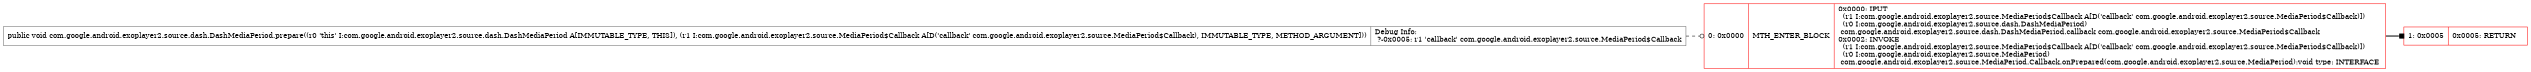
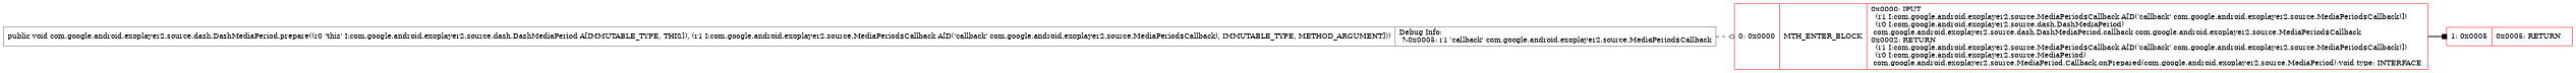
  digraph {
    rankdir=LR
    node [shape=record color=red]
-   n1 [label="{0\:\ 0x0000|MTH_ENTER_BLOCK\l|0x0000: IPUT  \l  (r1 I:com.google.android.exoplayer2.source.MediaPeriod$Callback A[D('callback' com.google.android.exoplayer2.source.MediaPeriod$Callback)])\l  (r0 I:com.google.android.exoplayer2.source.dash.DashMediaPeriod)\l com.google.android.exoplayer2.source.dash.DashMediaPeriod.callback com.google.android.exoplayer2.source.MediaPeriod$Callback \l0x0002: INVOKE  \l  (r1 I:com.google.android.exoplayer2.source.MediaPeriod$Callback A[D('callback' com.google.android.exoplayer2.source.MediaPeriod$Callback)])\l  (r0 I:com.google.android.exoplayer2.source.MediaPeriod)\l com.google.android.exoplayer2.source.MediaPeriod.Callback.onPrepared(com.google.android.exoplayer2.source.MediaPeriod):void type: INTERFACE \l}"]
+   n1 [label="{0\:\ 0x0000|MTH_ENTER_BLOCK\l|0x0000: IPUT  \l  (r1 I:com.google.android.exoplayer2.source.MediaPeriod$Callback A[D('callback' com.google.android.exoplayer2.source.MediaPeriod$Callback)])\l  (r0 I:com.google.android.exoplayer2.source.dash.DashMediaPeriod)\l com.google.android.exoplayer2.source.dash.DashMediaPeriod.callback com.google.android.exoplayer2.source.MediaPeriod$Callback \l0x0002: RETURN  \l  (r1 I:com.google.android.exoplayer2.source.MediaPeriod$Callback A[D('callback' com.google.android.exoplayer2.source.MediaPeriod$Callback)])\l  (r0 I:com.google.android.exoplayer2.source.MediaPeriod)\l com.google.android.exoplayer2.source.MediaPeriod.Callback.onPrepared(com.google.android.exoplayer2.source.MediaPeriod):void type: INTERFACE \l}"]
    n2 [label="{1\:\ 0x0005|0x0005: RETURN   \l}"]
    n3 [label="{public void com.google.android.exoplayer2.source.dash.DashMediaPeriod.prepare((r0 'this' I:com.google.android.exoplayer2.source.dash.DashMediaPeriod A[IMMUTABLE_TYPE, THIS]), (r1 I:com.google.android.exoplayer2.source.MediaPeriod$Callback A[D('callback' com.google.android.exoplayer2.source.MediaPeriod$Callback), IMMUTABLE_TYPE, METHOD_ARGUMENT]))  | Debug Info:\l  ?\-0x0005: r1 'callback' com.google.android.exoplayer2.source.MediaPeriod$Callback\l}" color=gray40]
    n1 -> n2 [style=bold arrowhead=box]
    n3 -> n1 [style=dashed arrowhead=odot]
  }
